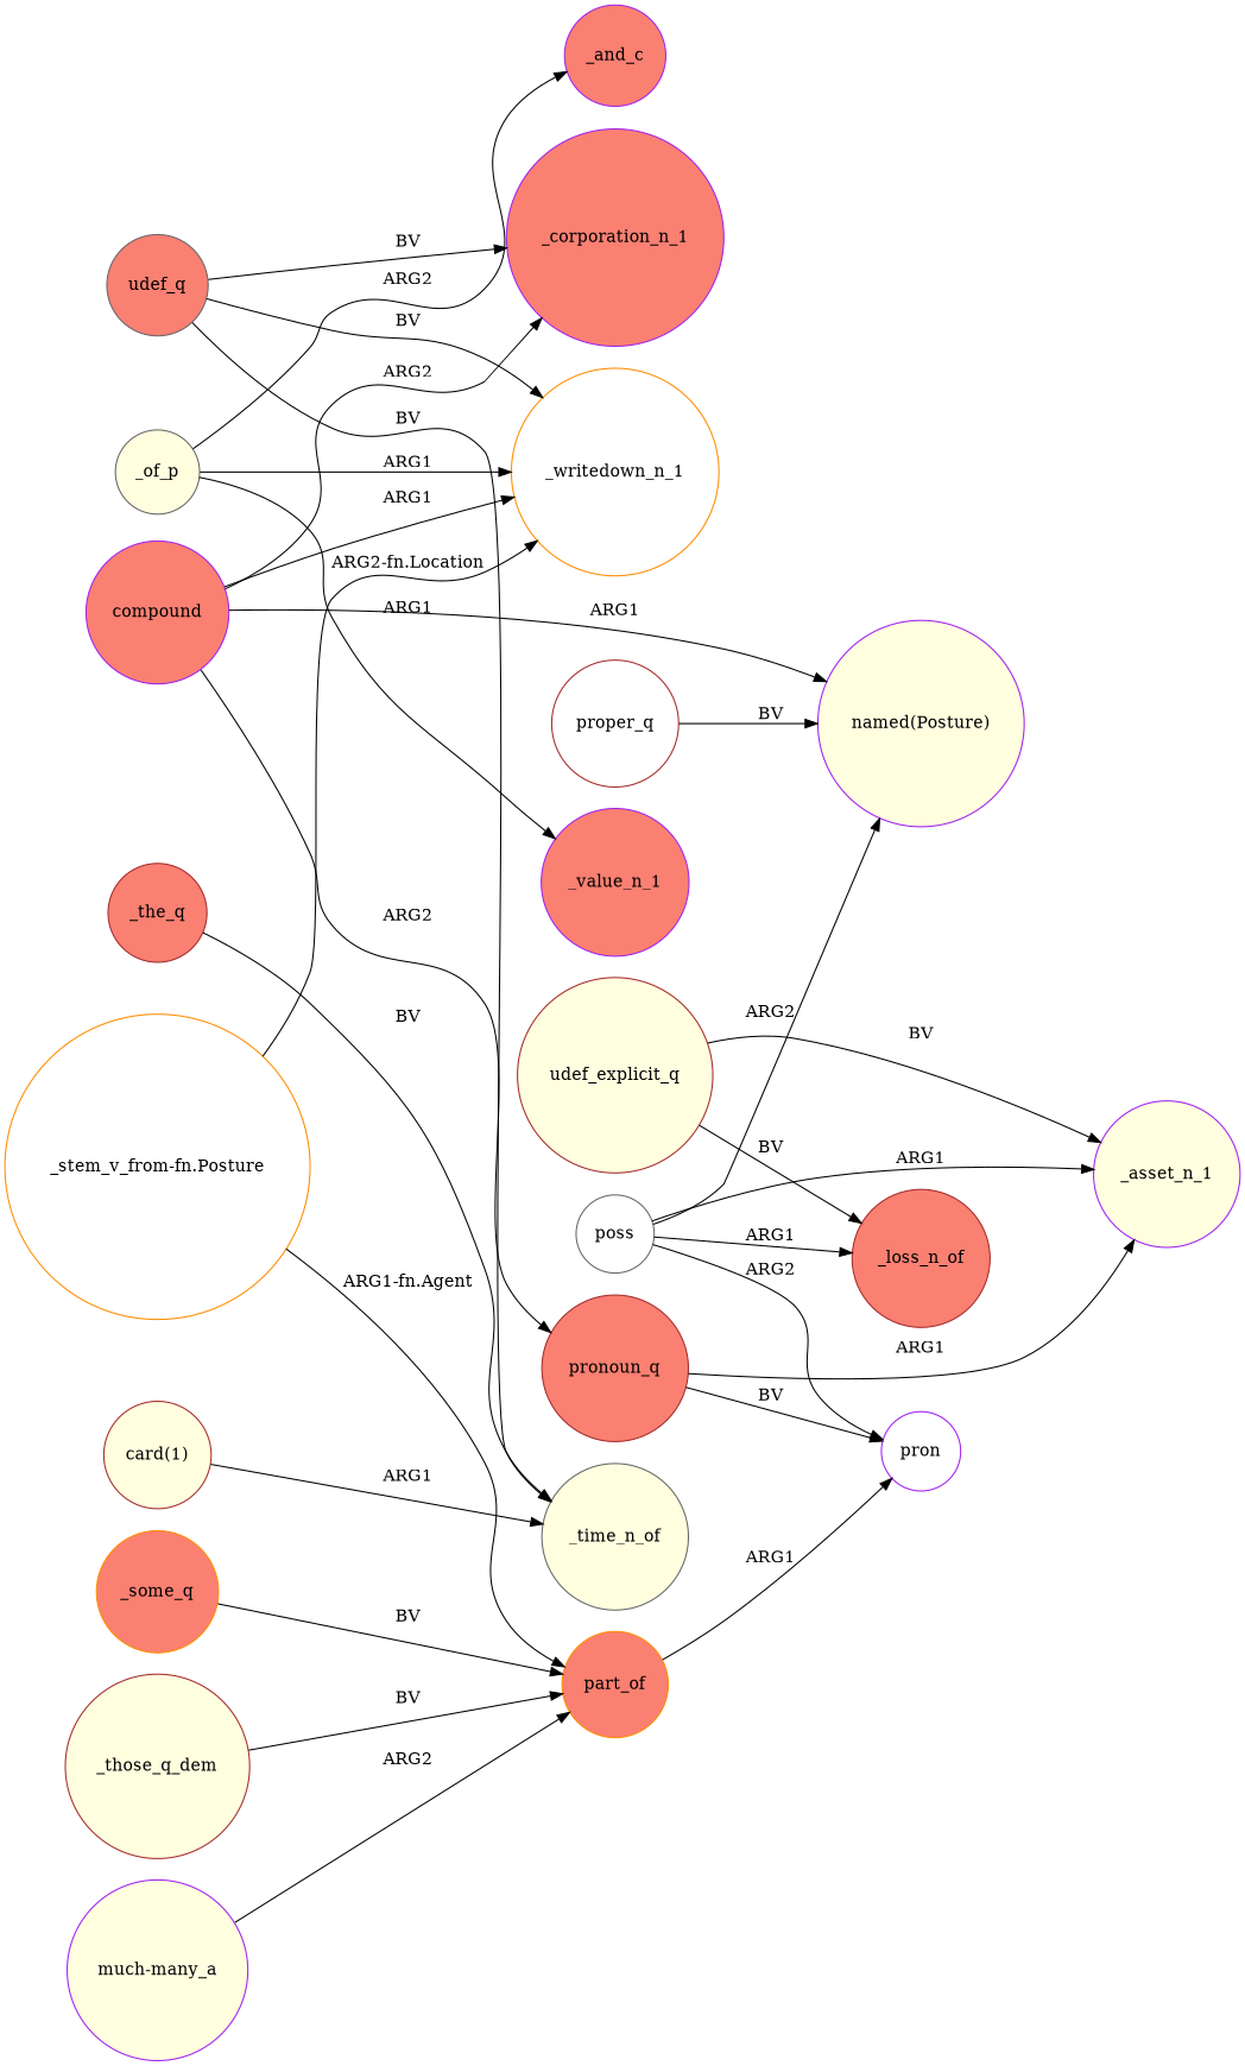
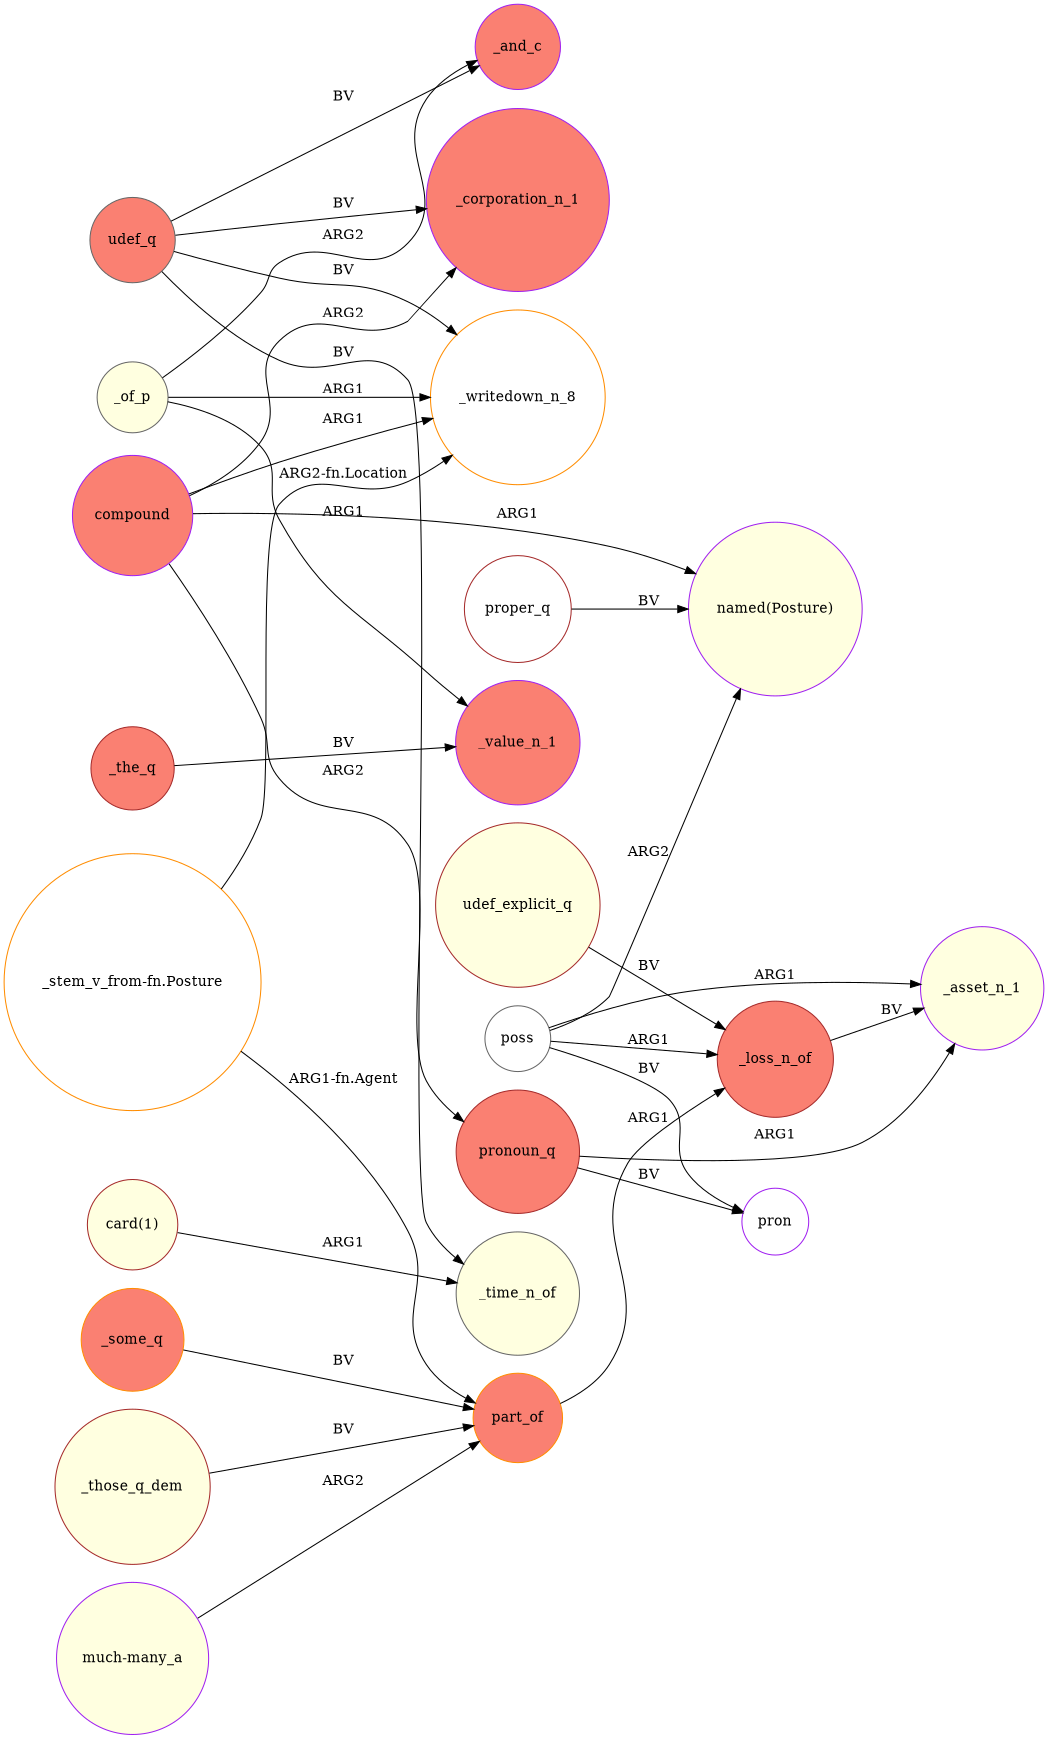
  digraph {
    rankdir=LR
    node [color=purple fillcolor=salmon shape=circle style=filled]
    _of_p [color=gray40 fillcolor=lightyellow]
    _and_c
-   _writedown_n_1 [color=darkorange fillcolor=white]
+   _writedown_n_1 [color=darkorange fillcolor=white label=_writedown_n_8]
    _value_n_1
    udef_q [color=gray40]
    _time_n_of [color=gray40 fillcolor=lightyellow]
    _corporation_n_1
    part_of [color=darkorange]
    _loss_n_of [color=brown]
    "_stem_v_from-fn.Posture" [color=darkorange fillcolor=white]
    _those_q_dem [color=brown fillcolor=lightyellow]
    n12 [color=brown fillcolor=lightyellow label=udef_explicit_q]
    _asset_n_1 [fillcolor=lightyellow]
    poss [color=gray40 fillcolor=white]
    pron [fillcolor=white]
    n16 [fillcolor=lightyellow label="named(Posture)"]
    pronoun_q [color=brown]
    proper_q [color=brown fillcolor=white]
    "much-many_a" [fillcolor=lightyellow]
    compound
    _the_q [color=brown]
    _some_q [color=darkorange]
    "card(1)" [color=brown fillcolor=lightyellow]
    _of_p -> _and_c [label=ARG2]
    _of_p -> _writedown_n_1 [label=ARG1]
    _of_p -> _value_n_1 [label=ARG1]
+   udef_q -> _and_c [label=BV]
    udef_q -> _writedown_n_1 [label=BV]
    udef_q -> _time_n_of [label=BV]
    udef_q -> _corporation_n_1 [label=BV]
-   part_of -> pron [label=ARG1]
+   part_of -> _loss_n_of [label=ARG1]
    "_stem_v_from-fn.Posture" -> _writedown_n_1 [label="ARG2-fn.Location"]
    "_stem_v_from-fn.Posture" -> part_of [label="ARG1-fn.Agent"]
    _those_q_dem -> part_of [label=BV]
    n12 -> _loss_n_of [label=BV]
-   n12 -> _asset_n_1 [label=BV]
+   _loss_n_of -> _asset_n_1 [label=BV]
    poss -> _loss_n_of [label=ARG1]
    poss -> _asset_n_1 [label=ARG1]
-   poss -> pron [label=ARG2]
+   poss -> pron [label=BV]
    poss -> n16 [label=ARG2]
    pronoun_q -> _asset_n_1 [label=ARG1]
    pronoun_q -> pron [label=BV]
    proper_q -> n16 [label=BV]
    "much-many_a" -> part_of [label=ARG2]
    compound -> _writedown_n_1 [label=ARG1]
    compound -> _corporation_n_1 [label=ARG2]
    compound -> n16 [label=ARG1]
    compound -> pronoun_q [label=ARG2]
-   _the_q -> _time_n_of [label=BV]
+   _the_q -> _value_n_1 [label=BV]
    _some_q -> part_of [label=BV]
    "card(1)" -> _time_n_of [label=ARG1]
  }
